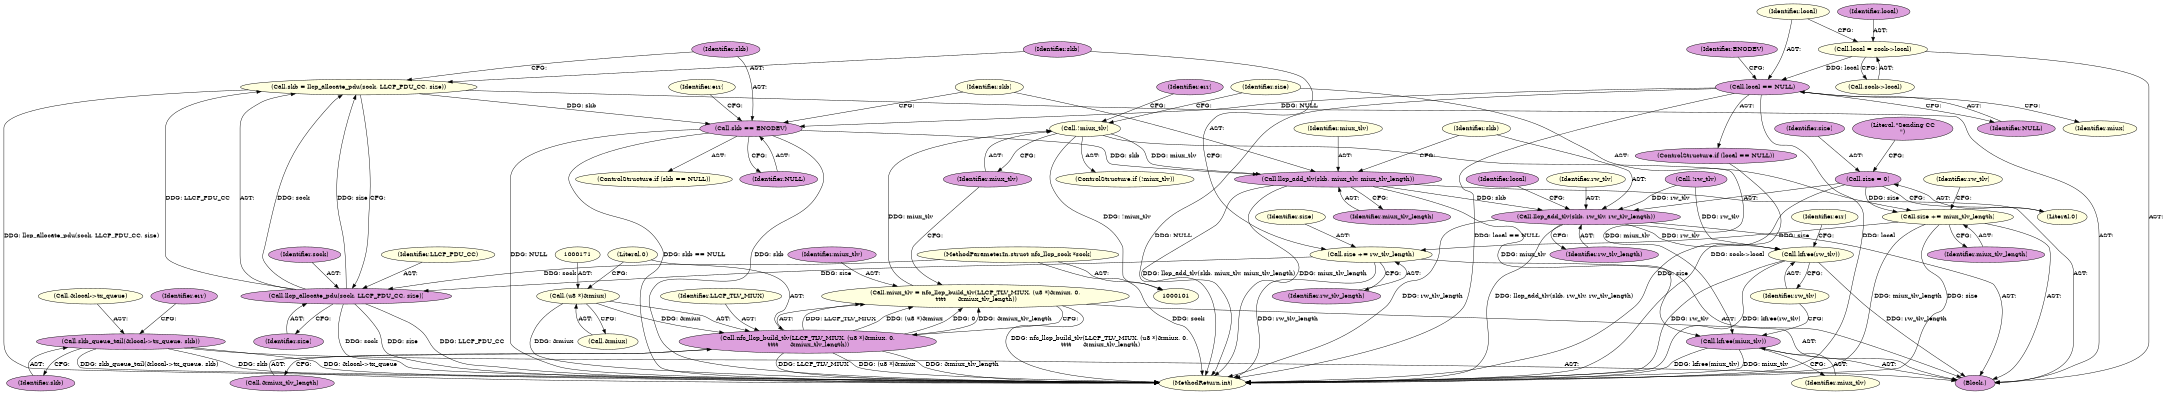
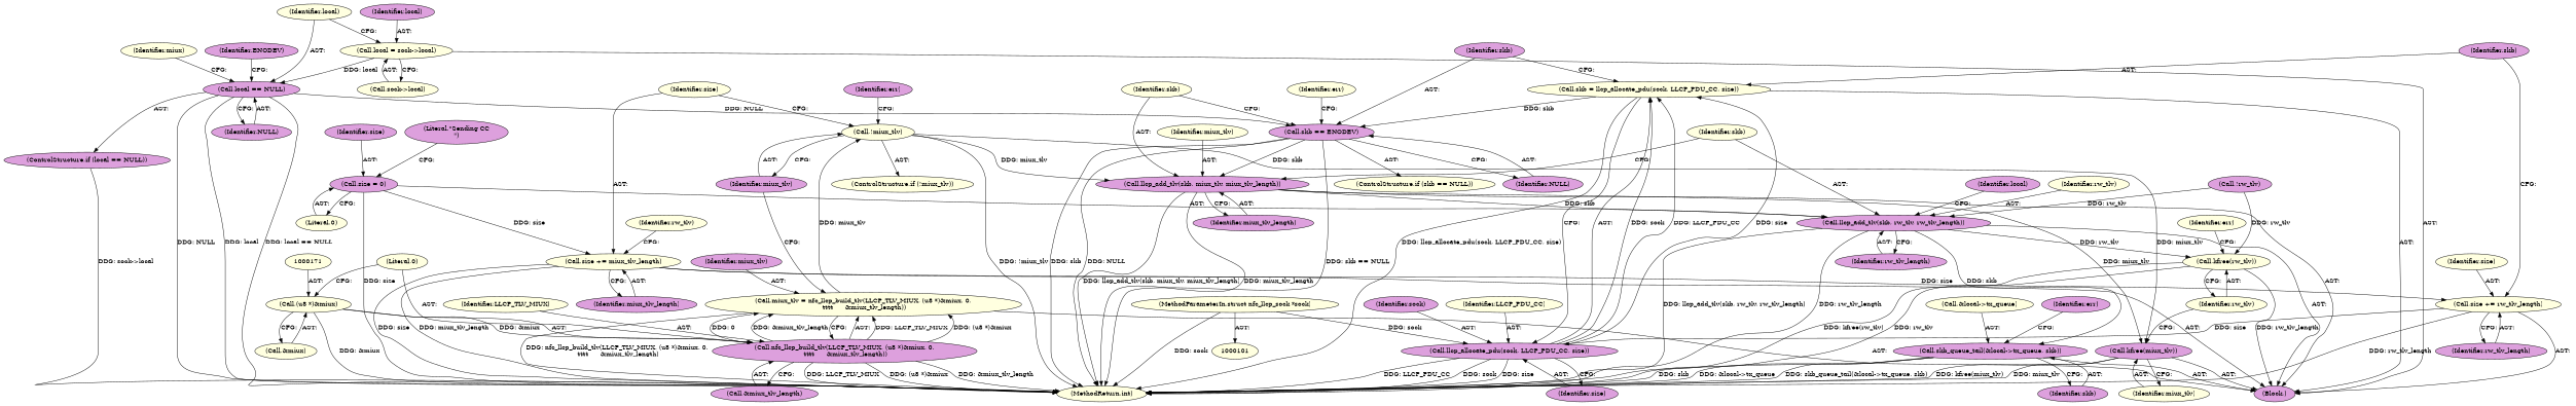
  digraph {
    node [fillcolor=lightyellow style=filled]
    n1 [fillcolor=plum label="(Call,llcp_add_tlv(skb, miux_tlv, miux_tlv_length))"]
    n2 [fillcolor=plum label="(Call,llcp_add_tlv(skb, rw_tlv, rw_tlv_length))"]
    n3 [fillcolor=plum label="(Call,kfree(miux_tlv))"]
    n4 [label="(MethodReturn,int)"]
    n5 [fillcolor=plum label="(Identifier,miux_tlv_length)"]
    n6 [fillcolor=plum label="(Block,)"]
    n7 [fillcolor=plum label="(Call,skb_queue_tail(&local->tx_queue, skb))"]
    n8 [label="(Call,kfree(rw_tlv))"]
    n9 [fillcolor=plum label="(Identifier,rw_tlv_length)"]
    n10 [label="(Identifier,miux_tlv)"]
    n11 [fillcolor=plum label="(Call,skb == ENODEV)"]
    n12 [fillcolor=plum label="(Identifier,NULL)"]
    n13 [label="(ControlStructure,if (skb == NULL))"]
    n14 [label="(Call,skb = llcp_allocate_pdu(sock, LLCP_PDU_CC, size))"]
    n15 [fillcolor=plum label="(Call,llcp_allocate_pdu(sock, LLCP_PDU_CC, size))"]
    n16 [fillcolor=plum label="(Identifier,size)"]
    n17 [label="(MethodParameterIn,struct nfc_llcp_sock *sock)"]
    1000101
    n19 [label="(Call,size += rw_tlv_length)"]
    n20 [fillcolor=plum label="(Identifier,rw_tlv_length)"]
    n21 [label="(Call,size += miux_tlv_length)"]
    n22 [fillcolor=plum label="(Identifier,miux_tlv_length)"]
    n23 [fillcolor=plum label="(Call,size = 0)"]
    n24 [label="(Literal,0)"]
    n25 [fillcolor=plum label="(Call,local == NULL)"]
    n26 [fillcolor=plum label="(ControlStructure,if (local == NULL))"]
    n27 [fillcolor=plum label="(Identifier,NULL)"]
    n28 [label="(Call,local = sock->local)"]
    n29 [label="(Call,sock->local)"]
    n30 [label="(Call,!miux_tlv)"]
    n31 [label="(ControlStructure,if (!miux_tlv))"]
    n32 [fillcolor=plum label="(Identifier,miux_tlv)"]
    n33 [label="(Call,miux_tlv = nfc_llcp_build_tlv(LLCP_TLV_MIUX, (u8 *)&miux, 0,\n \t\t\t\t      &miux_tlv_length))"]
    n34 [fillcolor=plum label="(Call,nfc_llcp_build_tlv(LLCP_TLV_MIUX, (u8 *)&miux, 0,\n \t\t\t\t      &miux_tlv_length))"]
    n35 [fillcolor=plum label="(Call,&miux_tlv_length)"]
    n36 [label="(Call,(u8 *)&miux)"]
    n37 [label="(Call,&miux)"]
    n38 [fillcolor=plum label="(Identifier,skb)"]
    n39 [label="(Identifier,rw_tlv)"]
    n40 [label="(Identifier,LLCP_TLV_MIUX)"]
    n41 [label="(Literal,0)"]
    n42 [fillcolor=plum label="(Call,!rw_tlv)"]
    n43 [label="(Identifier,size)"]
    n44 [label="(Identifier,skb)"]
    n45 [fillcolor=plum label="(Identifier,miux_tlv)"]
    n46 [fillcolor=plum label="(Identifier,local)"]
    n47 [fillcolor=plum label="(Identifier,skb)"]
    n48 [label="(Identifier,rw_tlv)"]
    n49 [fillcolor=plum label="(Identifier,skb)"]
    n50 [fillcolor=plum label="(Identifier,err)"]
    n51 [label="(Identifier,err)"]
    n52 [label="(Identifier,miux)"]
    n53 [label="(Identifier,LLCP_PDU_CC)"]
    n54 [label="(Call,&local->tx_queue)"]
    n55 [label="(Identifier,skb)"]
    n56 [fillcolor=plum label="(Identifier,sock)"]
    n57 [fillcolor=plum label="(Identifier,err)"]
    n58 [label="(Identifier,err)"]
    n59 [label="(Identifier,size)"]
    n60 [fillcolor=plum label="(Identifier,local)"]
    n61 [fillcolor=plum label="(Identifier,size)"]
    n62 [fillcolor=plum label="(Identifier,ENODEV)"]
    n63 [label="(Identifier,rw_tlv)"]
    n64 [label="(Identifier,local)"]
    n65 [fillcolor=plum label="(Literal,\"Sending CC\n\")"]
    n66 [label="(Identifier,miux_tlv)"]
    1000171
    n1 -> n2 [label="DDG: skb"]
    n1 -> n3 [label="DDG: miux_tlv"]
    n1 -> n4 [label="DDG: llcp_add_tlv(skb, miux_tlv, miux_tlv_length)"]
    n1 -> n4 [label="DDG: miux_tlv_length"]
    n1 -> n5 [label="CFG: "]
    n1 -> n6 [label="AST: "]
    n2 -> n4 [label="DDG: rw_tlv_length"]
    n2 -> n4 [label="DDG: llcp_add_tlv(skb, rw_tlv, rw_tlv_length)"]
    n2 -> n6 [label="AST: "]
+   n2 -> n7 [label="DDG: skb"]
    n2 -> n8 [label="DDG: rw_tlv"]
    n2 -> n9 [label="CFG: "]
    n3 -> n4 [label="DDG: miux_tlv"]
    n3 -> n4 [label="DDG: kfree(miux_tlv)"]
    n3 -> n6 [label="AST: "]
    n3 -> n10 [label="CFG: "]
    n5 -> n1 [label="AST: "]
    n7 -> n4 [label="DDG: skb"]
    n7 -> n4 [label="DDG: &local->tx_queue"]
    n7 -> n4 [label="DDG: skb_queue_tail(&local->tx_queue, skb)"]
    n7 -> n6 [label="AST: "]
    n7 -> n38 [label="CFG: "]
    n8 -> n4 [label="DDG: kfree(rw_tlv)"]
    n8 -> n4 [label="DDG: rw_tlv"]
    n8 -> n6 [label="DDG: rw_tlv_length"]
    n8 -> n39 [label="CFG: "]
    n9 -> n2 [label="AST: "]
    n10 -> n3 [label="AST: "]
    n11 -> n1 [label="DDG: skb"]
    n11 -> n4 [label="DDG: NULL"]
    n11 -> n4 [label="DDG: skb == NULL"]
    n11 -> n4 [label="DDG: skb"]
    n11 -> n12 [label="CFG: "]
    n11 -> n13 [label="AST: "]
    n12 -> n11 [label="AST: "]
    n14 -> n4 [label="DDG: llcp_allocate_pdu(sock, LLCP_PDU_CC, size)"]
    n14 -> n6 [label="AST: "]
    n14 -> n11 [label="DDG: skb"]
    n14 -> n15 [label="CFG: "]
    n15 -> n4 [label="DDG: LLCP_PDU_CC"]
    n15 -> n4 [label="DDG: sock"]
    n15 -> n4 [label="DDG: size"]
    n15 -> n14 [label="AST: "]
    n15 -> n14 [label="DDG: sock"]
    n15 -> n14 [label="DDG: LLCP_PDU_CC"]
    n15 -> n14 [label="DDG: size"]
    n15 -> n16 [label="CFG: "]
    n16 -> n15 [label="AST: "]
    n17 -> n4 [label="DDG: sock"]
    n17 -> n15 [label="DDG: sock"]
    n17 -> 1000101 [label="AST: "]
    n19 -> n4 [label="DDG: rw_tlv_length"]
    n19 -> n6 [label="AST: "]
    n19 -> n15 [label="DDG: size"]
    n19 -> n20 [label="CFG: "]
    n20 -> n19 [label="AST: "]
    n21 -> n4 [label="DDG: miux_tlv_length"]
    n21 -> n4 [label="DDG: size"]
    n21 -> n6 [label="AST: "]
    n21 -> n19 [label="DDG: size"]
    n21 -> n22 [label="CFG: "]
    n22 -> n21 [label="AST: "]
    n23 -> n2 [label="AST: "]
    n23 -> n4 [label="DDG: size"]
    n23 -> n21 [label="DDG: size"]
    n23 -> n24 [label="CFG: "]
    n24 -> n23 [label="AST: "]
    n25 -> n4 [label="DDG: local"]
    n25 -> n4 [label="DDG: NULL"]
    n25 -> n4 [label="DDG: local == NULL"]
    n25 -> n11 [label="DDG: NULL"]
    n25 -> n26 [label="AST: "]
    n25 -> n27 [label="CFG: "]
    n26 -> n4 [label="DDG: sock->local"]
    n27 -> n25 [label="AST: "]
    n28 -> n6 [label="AST: "]
    n28 -> n25 [label="DDG: local"]
    n28 -> n29 [label="CFG: "]
    n29 -> n28 [label="AST: "]
    n30 -> n1 [label="DDG: miux_tlv"]
    n30 -> n3 [label="DDG: miux_tlv"]
-   n30 -> 1000101 [label="DDG: !miux_tlv"]
+   n30 -> n4 [label="DDG: !miux_tlv"]
    n30 -> n31 [label="AST: "]
    n30 -> n32 [label="CFG: "]
    n32 -> n30 [label="AST: "]
    n32 -> n33 [label="CFG: "]
    n33 -> n4 [label="DDG: nfc_llcp_build_tlv(LLCP_TLV_MIUX, (u8 *)&miux, 0,\n \t\t\t\t      &miux_tlv_length)"]
    n33 -> n6 [label="AST: "]
    n33 -> n30 [label="DDG: miux_tlv"]
    n33 -> n34 [label="CFG: "]
    n34 -> n4 [label="DDG: LLCP_TLV_MIUX"]
    n34 -> n4 [label="DDG: (u8 *)&miux"]
    n34 -> n4 [label="DDG: &miux_tlv_length"]
    n34 -> n33 [label="AST: "]
    n34 -> n33 [label="DDG: LLCP_TLV_MIUX"]
    n34 -> n33 [label="DDG: (u8 *)&miux"]
    n34 -> n33 [label="DDG: 0"]
    n34 -> n33 [label="DDG: &miux_tlv_length"]
    n34 -> n35 [label="CFG: "]
    n35 -> n34 [label="AST: "]
    n36 -> n4 [label="DDG: &miux"]
    n36 -> n34 [label="AST: "]
    n36 -> n34 [label="DDG: &miux"]
    n36 -> n37 [label="CFG: "]
    n37 -> n36 [label="AST: "]
    n38 -> n7 [label="AST: "]
    n39 -> n3 [label="CFG: "]
    n39 -> n8 [label="AST: "]
    n40 -> n34 [label="AST: "]
    n41 -> n34 [label="AST: "]
    n41 -> n36 [label="CFG: "]
    n42 -> n2 [label="DDG: rw_tlv"]
    n42 -> n8 [label="DDG: rw_tlv"]
    n43 -> n21 [label="AST: "]
    n43 -> n30 [label="CFG: "]
    n44 -> n1 [label="AST: "]
    n44 -> n11 [label="CFG: "]
    n45 -> n33 [label="AST: "]
    n46 -> n28 [label="AST: "]
    n47 -> n11 [label="AST: "]
    n47 -> n14 [label="CFG: "]
    n48 -> n21 [label="CFG: "]
    n49 -> n14 [label="AST: "]
    n49 -> n19 [label="CFG: "]
    n50 -> n30 [label="CFG: "]
    n51 -> n11 [label="CFG: "]
-   n25 -> n52 [label="CFG: "]
+   n52 -> n25 [label="CFG: "]
    n53 -> n15 [label="AST: "]
    n54 -> n7 [label="AST: "]
    n55 -> n1 [label="CFG: "]
    n55 -> n2 [label="AST: "]
    n56 -> n15 [label="AST: "]
    n57 -> n7 [label="CFG: "]
    n58 -> n8 [label="CFG: "]
    n59 -> n19 [label="AST: "]
    n60 -> n2 [label="CFG: "]
    n61 -> n23 [label="AST: "]
    n62 -> n25 [label="CFG: "]
    n63 -> n2 [label="AST: "]
    n64 -> n25 [label="AST: "]
    n64 -> n28 [label="CFG: "]
    n65 -> n23 [label="CFG: "]
    n66 -> n1 [label="AST: "]
    1000171 -> n36 [label="AST: "]
  }
